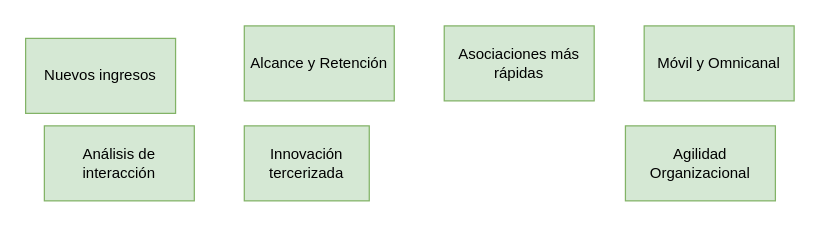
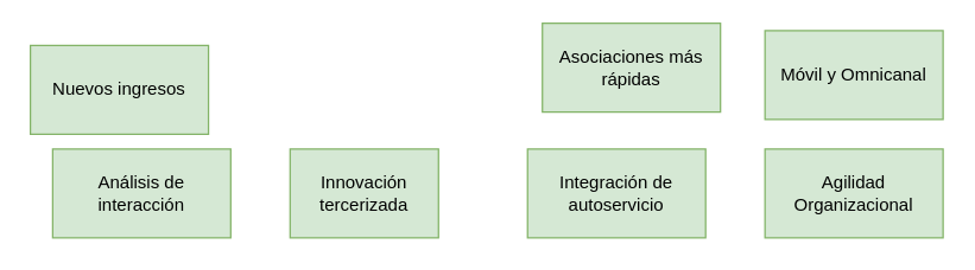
  <mxCell id="0" />
  <mxCell id="1" parent="0" />
  <mxCell id="2" value="&lt;div&gt;Nuevos ingresos&lt;/div&gt;" style="rounded=0;whiteSpace=wrap;html=1;fillColor=#d5e8d4;strokeColor=#82b366;" vertex="1" parent="1"><mxGeometry x="20" y="30" width="120" height="60" as="geometry" /></mxCell>
- <mxCell id="3" value="&lt;div&gt;Alcance y Retención&lt;/div&gt;" style="rounded=0;whiteSpace=wrap;html=1;fillColor=#d5e8d4;strokeColor=#82b366;" vertex="1" parent="1"><mxGeometry x="195" y="20" width="120" height="60" as="geometry" /></mxCell>
- <mxCell id="4" value="&lt;div&gt;Asociaciones más rápidas&lt;/div&gt;" style="rounded=0;whiteSpace=wrap;html=1;fillColor=#d5e8d4;strokeColor=#82b366;" vertex="1" parent="1"><mxGeometry x="355" y="20" width="120" height="60" as="geometry" /></mxCell>
+ <mxCell id="4" value="&lt;div&gt;Asociaciones más rápidas&lt;/div&gt;" style="rounded=0;whiteSpace=wrap;html=1;fillColor=#d5e8d4;strokeColor=#82b366;" vertex="1" parent="1"><mxGeometry x="365" y="15" width="120" height="60" as="geometry" /></mxCell>
  <mxCell id="5" value="&lt;div&gt;Móvil y Omnicanal&lt;/div&gt;" style="rounded=0;whiteSpace=wrap;html=1;fillColor=#d5e8d4;strokeColor=#82b366;" vertex="1" parent="1"><mxGeometry x="515" y="20" width="120" height="60" as="geometry" /></mxCell>
  <mxCell id="6" value="&lt;div&gt;Análisis de interacción&lt;/div&gt;" style="rounded=0;whiteSpace=wrap;html=1;fillColor=#d5e8d4;strokeColor=#82b366;" vertex="1" parent="1"><mxGeometry x="35" y="100" width="120" height="60" as="geometry" /></mxCell>
  <mxCell id="7" value="&lt;div&gt;Innovación tercerizada&lt;/div&gt;" style="rounded=0;whiteSpace=wrap;html=1;fillColor=#d5e8d4;strokeColor=#82b366;" vertex="1" parent="1"><mxGeometry x="195" y="100" width="100" height="60" as="geometry" /></mxCell>
- <mxCell id="9" value="&lt;div&gt;Agilidad Organizacional&lt;/div&gt;" style="rounded=0;whiteSpace=wrap;html=1;fillColor=#d5e8d4;strokeColor=#82b366;" vertex="1" parent="1"><mxGeometry x="500" y="100" width="120" height="60" as="geometry" /></mxCell>
+ <mxCell id="8" value="&lt;div&gt;Integración de autoservicio&lt;/div&gt;" style="rounded=0;whiteSpace=wrap;html=1;fillColor=#d5e8d4;strokeColor=#82b366;" vertex="1" parent="1"><mxGeometry x="355" y="100" width="120" height="60" as="geometry" /></mxCell>
+ <mxCell id="9" value="&lt;div&gt;Agilidad Organizacional&lt;/div&gt;" style="rounded=0;whiteSpace=wrap;html=1;fillColor=#d5e8d4;strokeColor=#82b366;" vertex="1" parent="1"><mxGeometry x="515" y="100" width="120" height="60" as="geometry" /></mxCell>
